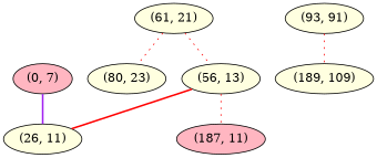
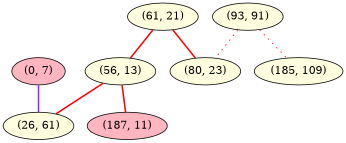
  graph {
    node [fillcolor=lightyellow style=filled]
    edge [color=red style=bold weight=1]
    n1 [fillcolor=lightpink label="(0, 7)"]
-   "(26, 11)"
+   "(26, 11)" [label="(26, 61)"]
    n3 [label="(80, 23)"]
    "(61, 21)"
    "(56, 13)"
    "(187, 11)" [fillcolor=lightpink]
    n7 [label="(93, 91)"]
-   "(189, 109)"
+   "(189, 109)" [label="(185, 109)"]
    n1 -- "(26, 11)" [color=purple weight=4]
-   "(61, 21)" -- n3 [style=dotted]
-   "(61, 21)" -- "(56, 13)" [style=dotted]
+   "(61, 21)" -- n3
+   "(61, 21)" -- "(56, 13)"
    "(56, 13)" -- "(26, 11)"
-   "(56, 13)" -- "(187, 11)" [style=dotted]
+   "(56, 13)" -- "(187, 11)"
+   n7 -- n3 [style=dotted]
    n7 -- "(189, 109)" [style=dotted]
  }
